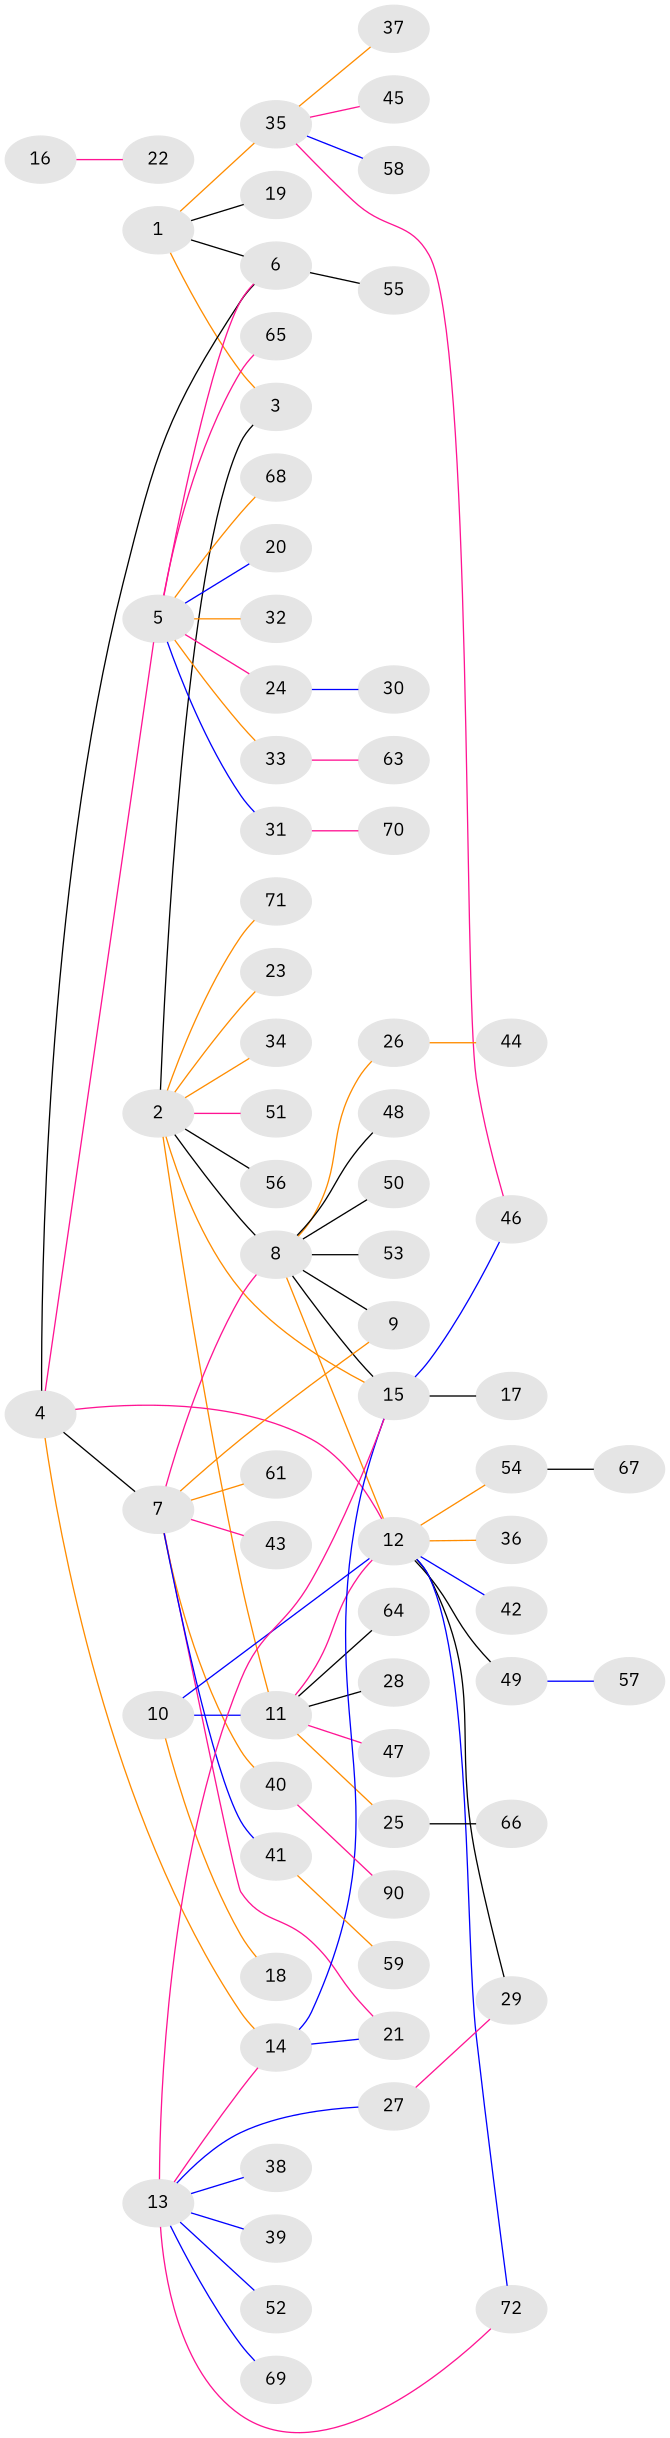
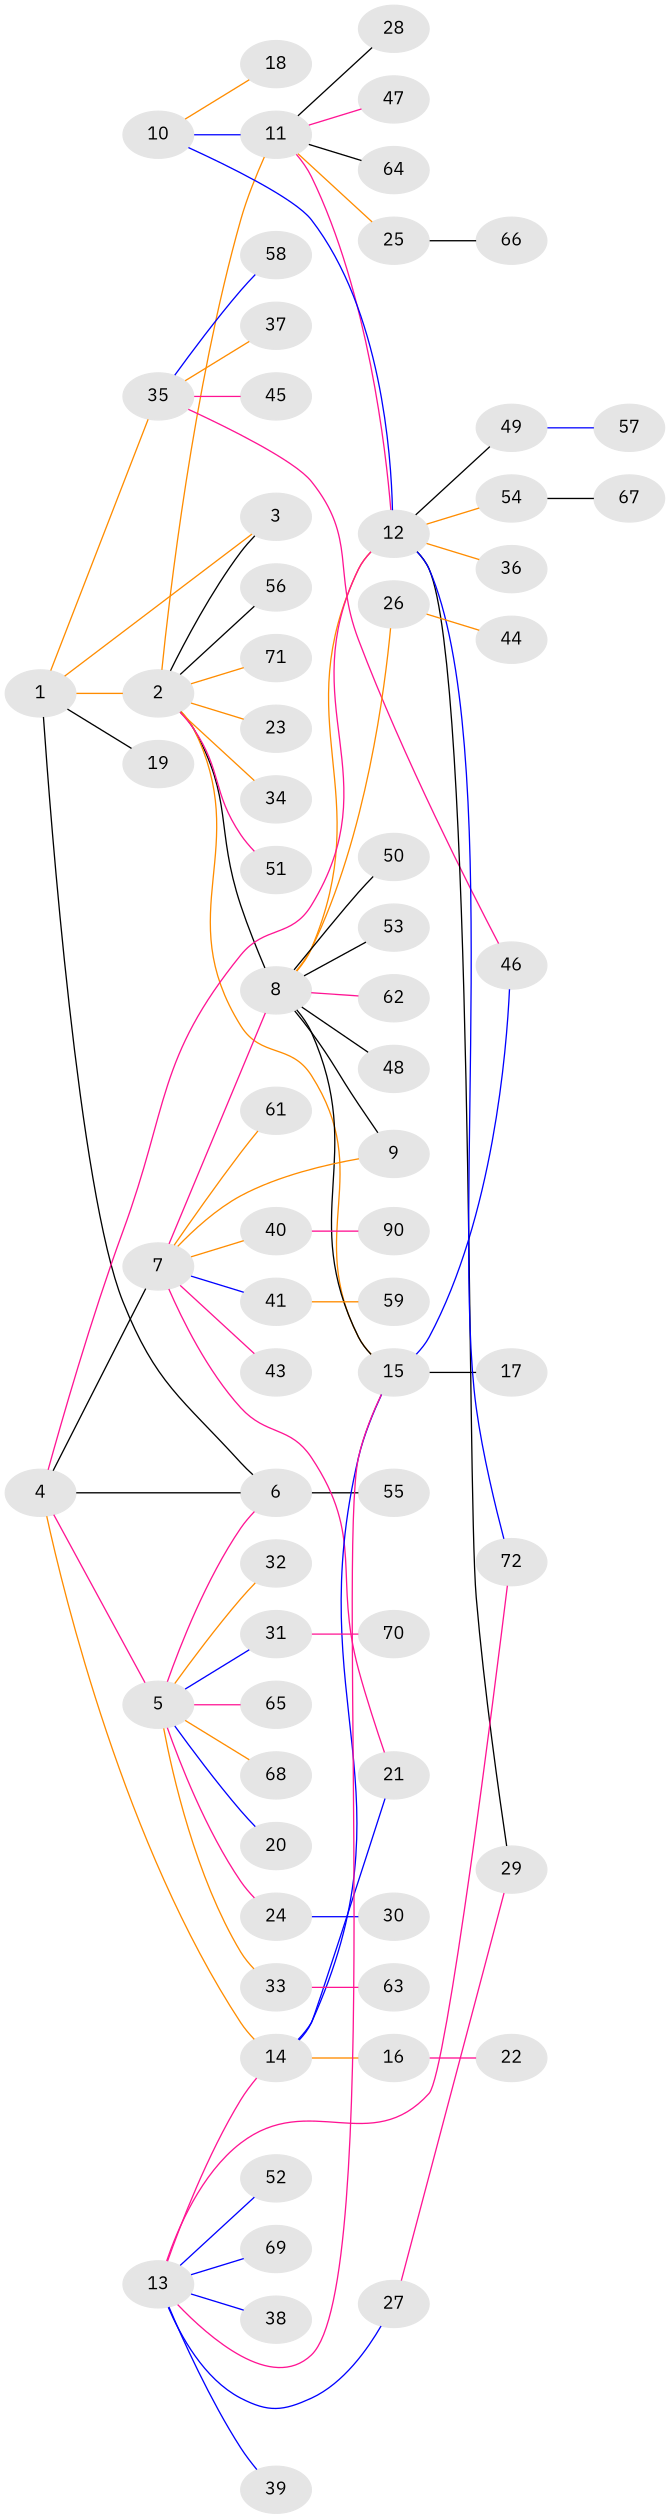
  graph {
    fontname="IBM Plex Sans"
    rankdir=LR
    node [color=gray90 fontname="IBM Plex Sans" style=filled]
    edge [color=darkorange fontname="IBM Plex Sans"]
    1
    2
    3
    6
    19
    35
    8
    11
    15
    23
    34
    51
    56
    71
    55
    46
    37
    45
    58
    12
    9
    26
    48
    50
    53
+   62
    25
    28
    47
    64
    17
    4
    5
    7
    14
    20
    24
    31
    32
    33
    65
    68
    21
    40
    41
    43
    61
    29
    36
-   42
    49
    54
    72
    16
    30
    70
    63
    n58 [label=90]
    59
    44
    10
    18
    66
    57
    67
    13
    27
    38
    39
    52
    69
    22
+   1 -- 2
    1 -- 3
    1 -- 6 [color=black]
    1 -- 19 [color=black]
    1 -- 35
    2 -- 3 [color=black]
    2 -- 8 [color=black]
    2 -- 11
    2 -- 15
    2 -- 23
    2 -- 34
    2 -- 51 [color=deeppink]
    2 -- 56 [color=black]
    2 -- 71
    6 -- 55 [color=black]
    35 -- 46 [color=deeppink]
    35 -- 37
    35 -- 45 [color=deeppink]
    35 -- 58 [color=blue]
    8 -- 15 [color=black]
    8 -- 12
    8 -- 9 [color=black]
    8 -- 26
    8 -- 48 [color=black]
    8 -- 50 [color=black]
    8 -- 53 [color=black]
+   8 -- 62 [color=deeppink]
    11 -- 12 [color=deeppink]
    11 -- 25
    11 -- 28 [color=black]
    11 -- 47 [color=deeppink]
    11 -- 64 [color=black]
    15 -- 46 [color=blue]
    15 -- 17 [color=black]
    12 -- 29 [color=black]
    12 -- 36
-   12 -- 42 [color=blue]
    12 -- 49 [color=black]
    12 -- 54
    12 -- 72 [color=blue]
    26 -- 44
    25 -- 66 [color=black]
    4 -- 6 [color=black]
    4 -- 12 [color=deeppink]
    4 -- 5 [color=deeppink]
    4 -- 7 [color=black]
    4 -- 14
    5 -- 6 [color=deeppink]
    5 -- 20 [color=blue]
    5 -- 24 [color=deeppink]
    5 -- 31 [color=blue]
    5 -- 32
    5 -- 33
    5 -- 65 [color=deeppink]
    5 -- 68
    7 -- 8 [color=deeppink]
    7 -- 9
    7 -- 21 [color=deeppink]
    7 -- 40
    7 -- 41 [color=blue]
    7 -- 43 [color=deeppink]
    7 -- 61
    14 -- 15 [color=blue]
    14 -- 21 [color=blue]
+   14 -- 16
    24 -- 30 [color=blue]
    31 -- 70 [color=deeppink]
    33 -- 63 [color=deeppink]
    40 -- n58 [color=deeppink]
    41 -- 59
    49 -- 57 [color=blue]
    54 -- 67 [color=black]
    16 -- 22 [color=deeppink]
    10 -- 11 [color=blue]
    10 -- 12 [color=blue]
    10 -- 18
    13 -- 15 [color=deeppink]
    13 -- 14 [color=deeppink]
    13 -- 72 [color=deeppink]
    13 -- 27 [color=blue]
    13 -- 38 [color=blue]
    13 -- 39 [color=blue]
    13 -- 52 [color=blue]
    13 -- 69 [color=blue]
    27 -- 29 [color=deeppink]
  }
